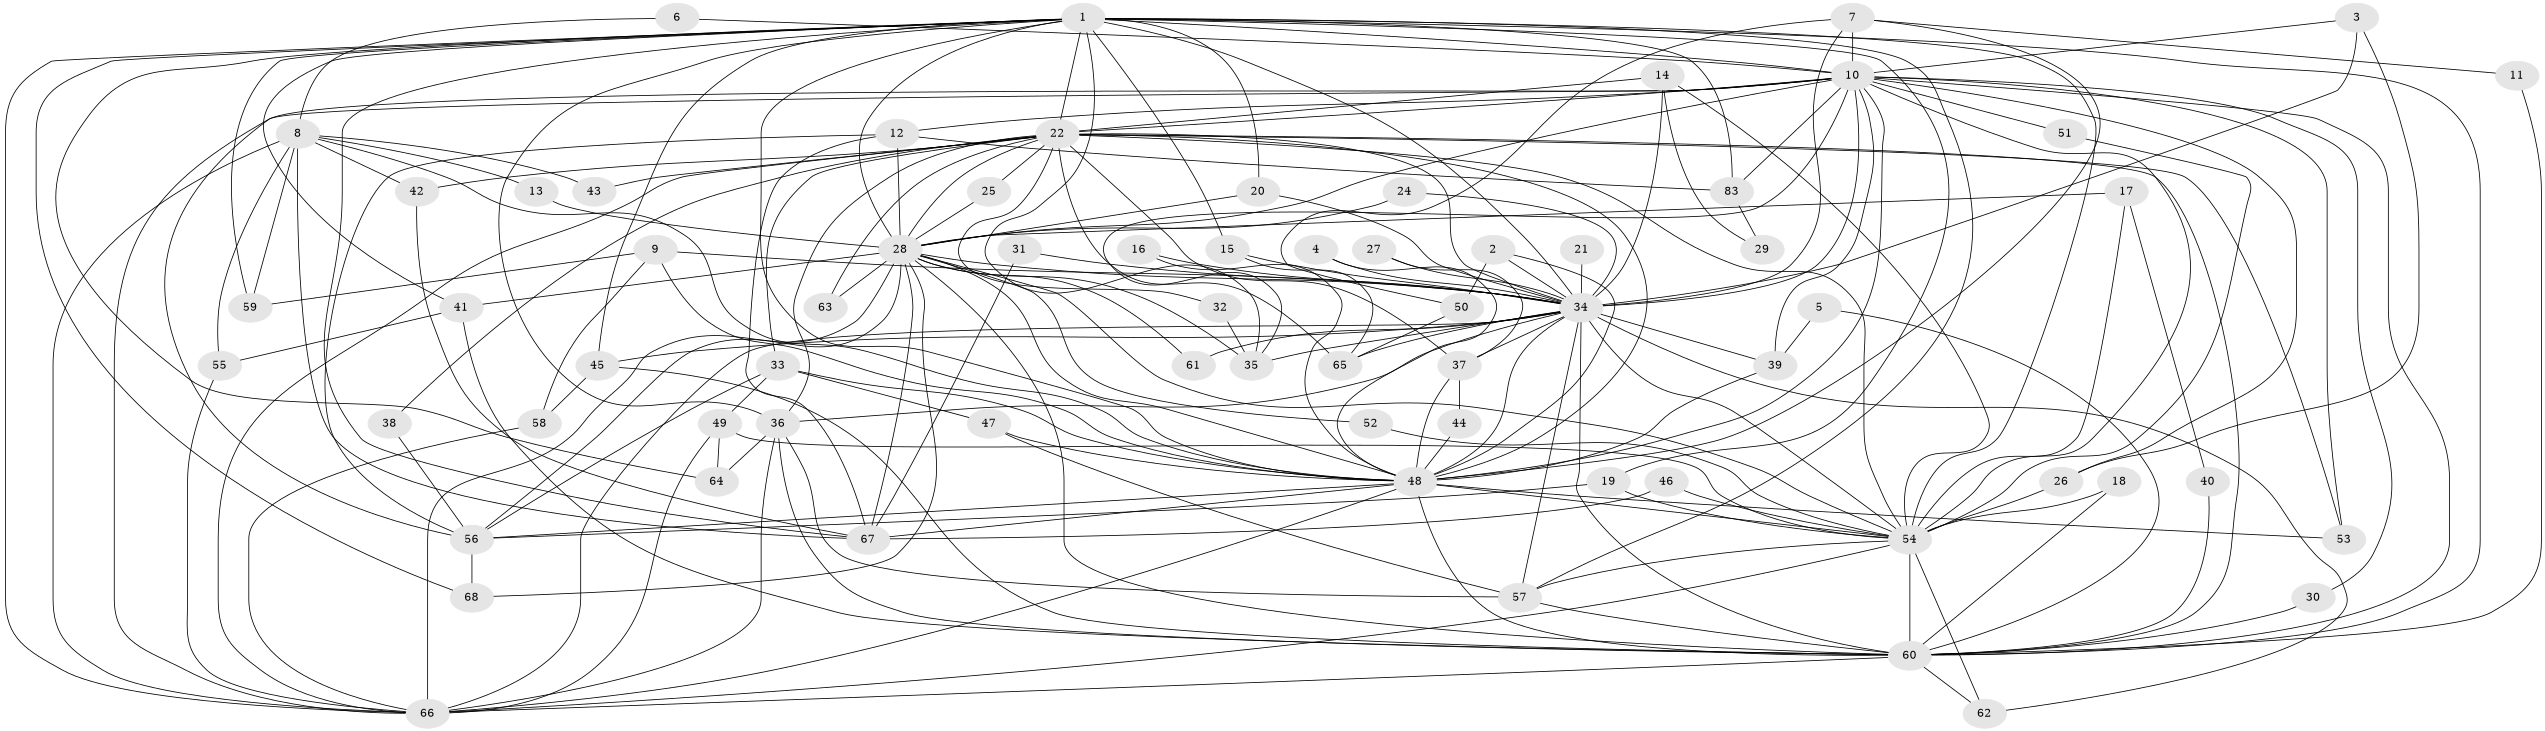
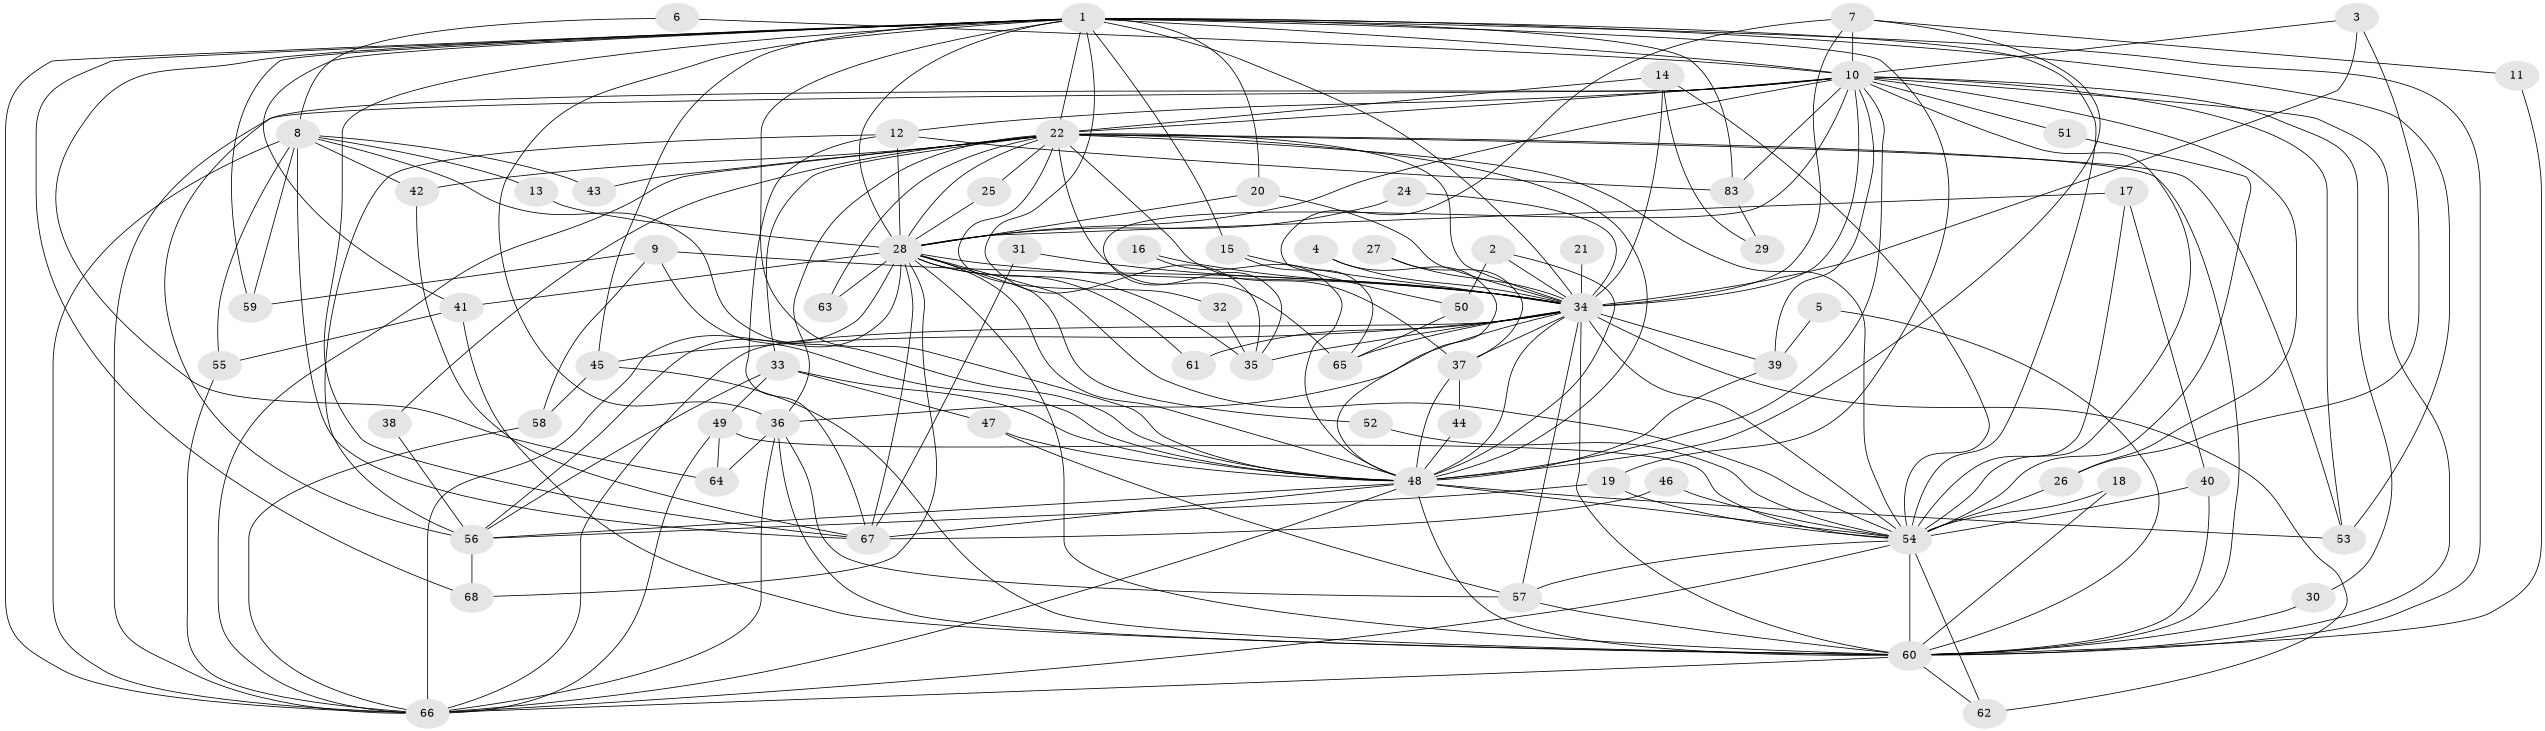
  graph {
    node [color=gray90 style=filled]
    edge [weight=1.0]
    1
    10
    15
    19
    20
    22
    n7 [label=83]
    28
    34
    35
    36
    41
    45
    48
    53
    54
    59
    60
    64
    66
    67
    68
    26
    39
    12
    30
    51
    56
    65
    42
    43
    25
    32
    33
    37
    38
    63
    29
    52
    61
    57
    62
    55
    58
    2
    50
    3
    4
    5
    6
    8
    13
    7
    11
    9
    14
    16
    17
    40
    18
    21
    47
    49
    44
    24
    27
    31
    46
    1 -- 10 [weight=3.0]
    1 -- 15
    1 -- 19
    1 -- 20
    1 -- 22 [weight=3.0]
    1 -- n7
    1 -- 28 [weight=2.0]
    1 -- 34 [weight=2.0]
    1 -- 35
    1 -- 36
    1 -- 41
    1 -- 45 [weight=2.0]
    1 -- 48 [weight=2.0]
-   1 -- 57
+   1 -- 53
    1 -- 54 [weight=3.0]
    1 -- 59
    1 -- 60 [weight=2.0]
    1 -- 64
    1 -- 66 [weight=2.0]
    1 -- 67
    1 -- 68
    10 -- 22
    10 -- n7
    10 -- 28
    10 -- 34 [weight=2.0]
    10 -- 35 [weight=2.0]
    10 -- 48
    10 -- 53
    10 -- 54
    10 -- 60
    10 -- 66
    10 -- 26
    10 -- 39 [weight=2.0]
    10 -- 12
    10 -- 30
    10 -- 51
    10 -- 56
    15 -- 34
    15 -- 65
    19 -- 54
    19 -- 56
    20 -- 28
    20 -- 34
    22 -- 28
    22 -- 34
    22 -- 36
    22 -- 48 [weight=3.0]
    22 -- 53 [weight=2.0]
    22 -- 54
    22 -- 60 [weight=2.0]
    22 -- 66
    22 -- 65
    22 -- 42
    22 -- 43
    22 -- 25 [weight=2.0]
    22 -- 32
    22 -- 33
    22 -- 37
    22 -- 38
    22 -- 63
    n7 -- 29
    28 -- 34 [weight=2.0]
    28 -- 35
    28 -- 41 [weight=2.0]
    28 -- 48
    28 -- 54
    28 -- 60 [weight=2.0]
    28 -- 66
    28 -- 67
    28 -- 68
    28 -- 56
    28 -- 63 [weight=2.0]
    28 -- 52
    28 -- 61
    34 -- 35
    34 -- 36
    34 -- 45
    34 -- 48
    34 -- 54
    34 -- 60 [weight=2.0]
    34 -- 66
    34 -- 39
    34 -- 65
    34 -- 37
    34 -- 61 [weight=2.0]
    34 -- 57
    34 -- 62
    36 -- 60
    36 -- 64
    36 -- 66
    36 -- 57
    41 -- 60
    41 -- 55
    45 -- 60
    45 -- 58
    48 -- 53
    48 -- 54
    48 -- 60
    48 -- 66
    48 -- 67
    48 -- 56
    54 -- 60 [weight=2.0]
    54 -- 66 [weight=2.0]
    54 -- 57
    54 -- 62 [weight=2.0]
    60 -- 66 [weight=2.0]
    60 -- 62
    26 -- 54 [weight=3.0]
    39 -- 48
    12 -- n7
    12 -- 28
    12 -- 67
    12 -- 56
    30 -- 60 [weight=2.0]
    51 -- 54
    56 -- 68
    42 -- 67
    25 -- 28
    32 -- 35
    33 -- 48
    33 -- 56
    33 -- 47
    33 -- 49
    37 -- 48
    37 -- 44 [weight=2.0]
    38 -- 56
    52 -- 54
    57 -- 60
    55 -- 66
    58 -- 66
    2 -- 34
    2 -- 48
    2 -- 50
    50 -- 65
    3 -- 10
    3 -- 34
    3 -- 26
    4 -- 34
    4 -- 48
    5 -- 60
    5 -- 39
    6 -- 10
    6 -- 8
    8 -- 48
    8 -- 59
    8 -- 66 [weight=2.0]
    8 -- 67
    8 -- 42
    8 -- 43
    8 -- 55
    8 -- 13
    13 -- 28
    7 -- 10
    7 -- 34
    7 -- 48
    7 -- 50
    7 -- 11
    11 -- 60
    9 -- 34
    9 -- 48
    9 -- 59
    9 -- 58
    14 -- 22
    14 -- 34
    14 -- 54
    14 -- 29
    16 -- 34
    16 -- 48
    17 -- 28
    17 -- 54
    17 -- 40
+   40 -- 54
    40 -- 60
    18 -- 54
    18 -- 60
    21 -- 34
    47 -- 48
    47 -- 57
    49 -- 54
    49 -- 64
    49 -- 66
    44 -- 48
    24 -- 28
    24 -- 34
    27 -- 34
    27 -- 37
    31 -- 34
    31 -- 67
    46 -- 54
    46 -- 67
  }
